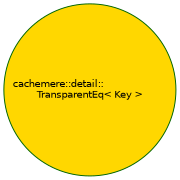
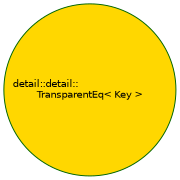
  digraph {
    rankdir=LR
-   n1 [color=darkgreen fillcolor=gold fontname=Helvetica fontsize=10 height=0.2 label="cachemere::detail::\lTransparentEq\< Key \>" shape=circle style=filled width=0.4]
+   n1 [color=darkgreen fillcolor=gold fontname=Helvetica fontsize=10 height=0.2 label="detail::detail::\lTransparentEq\< Key \>" shape=circle style=filled width=0.4]
  }
